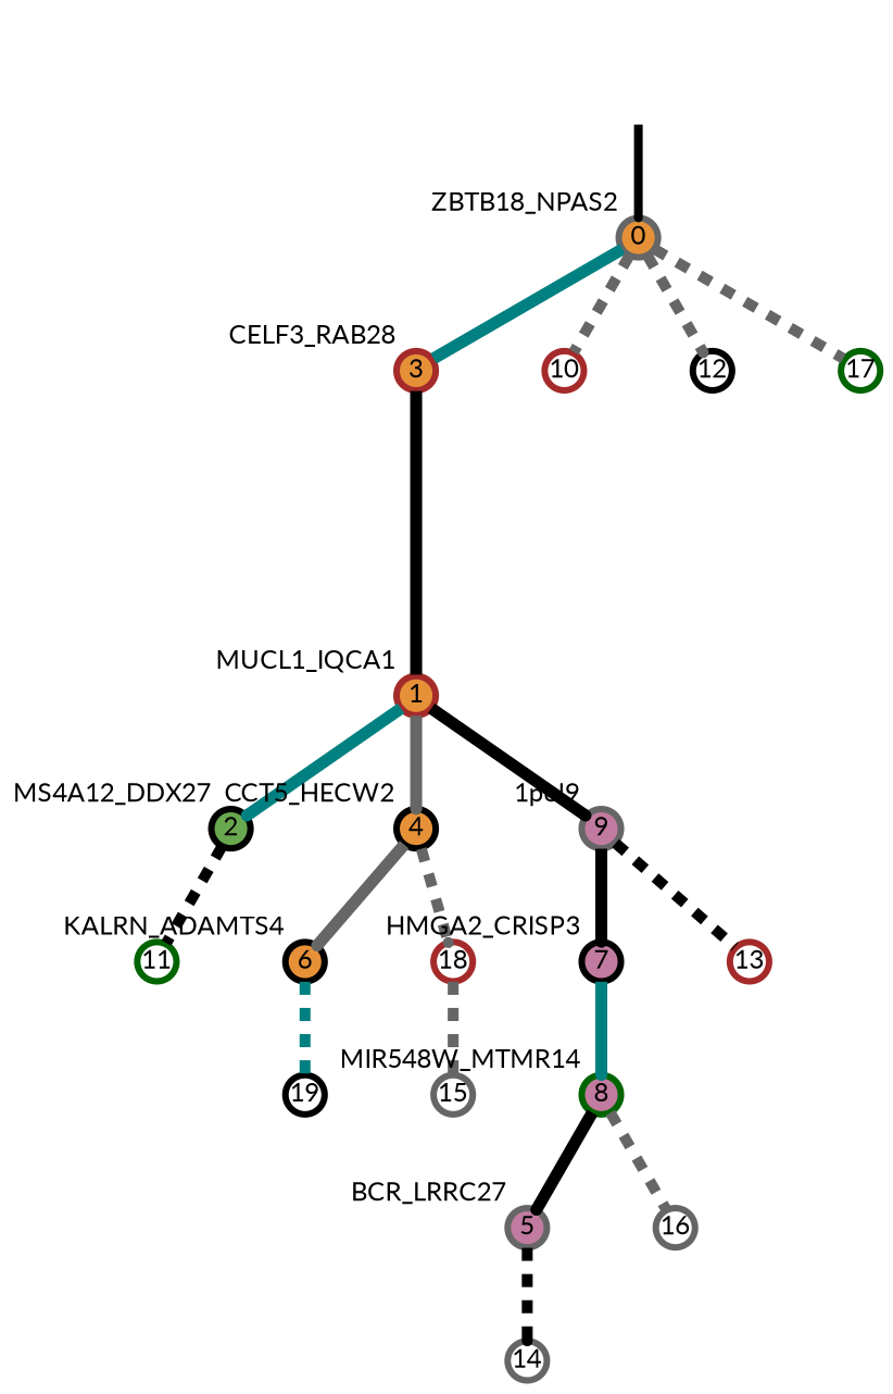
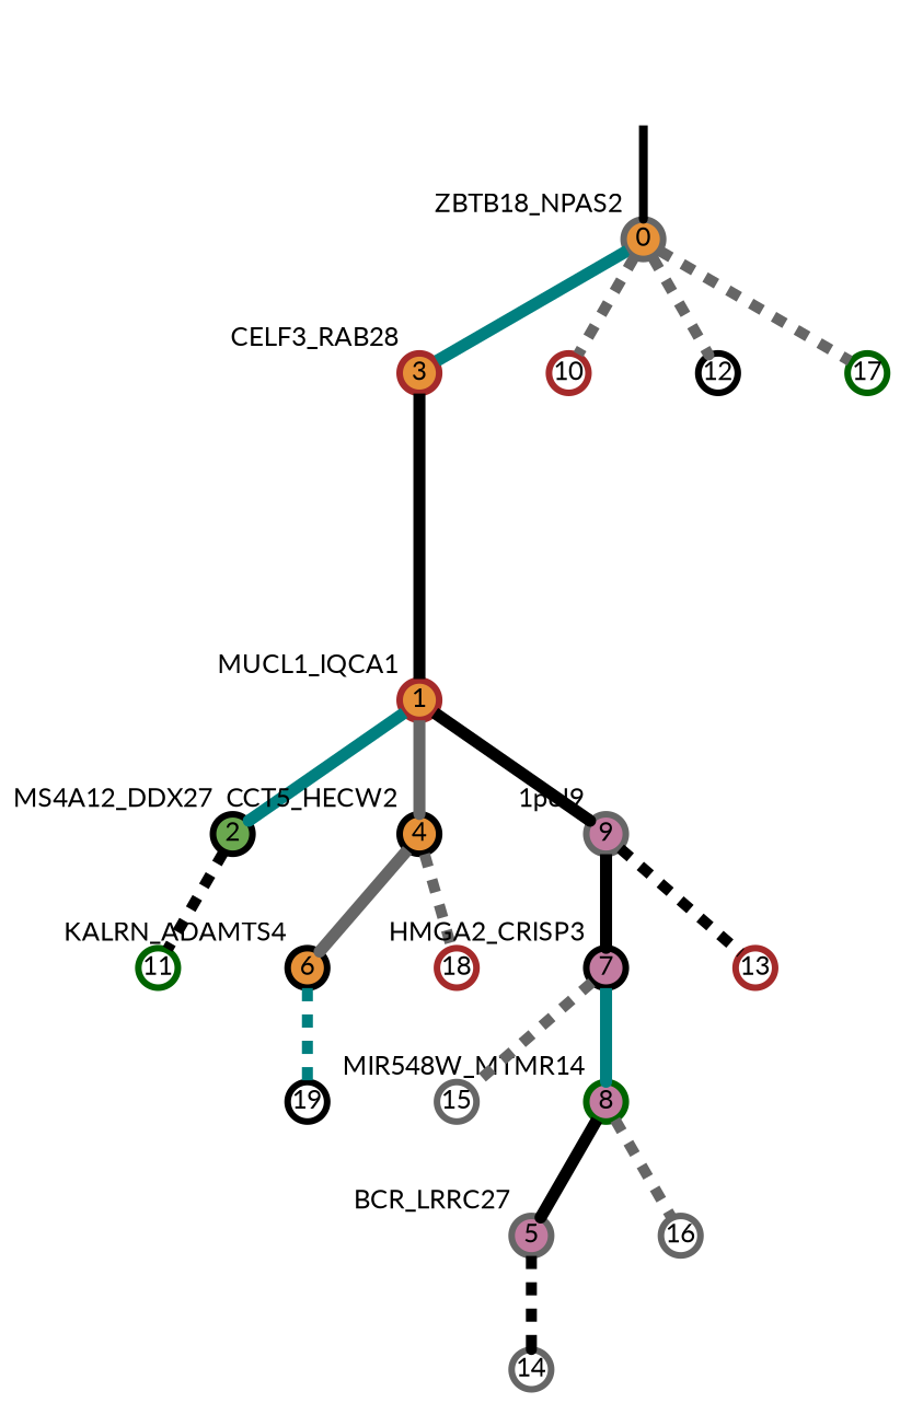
  strict digraph {
    forcelabels=true
    nodesep=0.7
    rankdir=TB
    ranksep=0.6
    splines=false
    node [color=gray40 fillcolor="#c27ba0ff" fixedsize=true fontname=Lato fontsize="12pt" penwidth=3 shape=circle style=filled]
    edge [arrowhead=dot arrowsize=0 color=gray40 minlen=1.1090909242630005 penwidth=5 style=solid]
    0 [fillcolor="#e69138ff" height=0.25 xlabel=ZBTB18_NPAS2]
    3 [color=brown fillcolor="#e69138ff" height=0.25 xlabel=CELF3_RAB28]
    10 [color=brown fillcolor="#6aa84fff" height=0.25 style=solid]
    12 [color=black height=0.25 style=solid]
    17 [color=darkgreen fillcolor="#e69138ff" height=0.25 style=solid]
    1 [color=brown fillcolor="#e69138ff" height=0.25 xlabel=MUCL1_IQCA1]
    2 [color=black fillcolor="#6aa84fff" height=0.25 xlabel=MS4A12_DDX27]
    4 [color=black fillcolor="#e69138ff" height=0.25 xlabel=CCT5_HECW2]
    9 [height=0.25 xlabel="1pol9"]
    11 [color=darkgreen fillcolor="#6aa84fff" height=0.25 style=solid]
    6 [color=black fillcolor="#e69138ff" height=0.25 xlabel=KALRN_ADAMTS4]
    18 [color=brown fillcolor="#e69138ff" height=0.25 style=solid]
    7 [color=black height=0.25 xlabel=HMGA2_CRISP3]
    13 [color=brown height=0.25 style=solid]
    19 [color=black fillcolor="#e69138ff" height=0.25 style=solid]
    8 [color=darkgreen height=0.25 xlabel=MIR548W_MTMR14]
    15 [height=0.25 style=solid]
    5 [height=0.25 xlabel=BCR_LRRC27]
    14 [height=0.25 style=solid]
    16 [height=0.25 style=solid]
    normal [style=invis xlabel=ZBTB18_NPAS2 color="" fillcolor="" fixedsize="" fontname="" fontsize="" shape=""]
    0 -> 3 [arrowhead=onormal color=teal minlen=1.7636363506317139 penwidth=5.5]
    0 -> 10 [arrowhead=onormal style=dashed]
    0 -> 12 [style=dashed]
    0 -> 17 [arrowhead=onormal style=dashed]
    3 -> 1 [arrowhead=onormal color=black minlen=3.0 penwidth=5.5]
    1 -> 2 [color=teal minlen=1.8000000715255737 penwidth=5.5]
    1 -> 4 [minlen=1.545454502105713 penwidth=5.5]
    1 -> 9 [color=black penwidth=5.5]
    2 -> 11 [arrowhead=onormal color=black style=dashed]
    4 -> 6 [minlen=1.218181848526001 penwidth=5.5]
-   4 -> 18 [style=dashed]
+   4 -> 18 [arrowhead=onormal style=dashed]
    9 -> 7 [color=black minlen=1.218181848526001 penwidth=5.5]
    9 -> 13 [arrowhead=onormal color=black style=dashed]
    6 -> 19 [arrowhead=onormal color=teal style=dashed]
    7 -> 8 [color=teal minlen=1.218181848526001 penwidth=5.5]
-   18 -> 15 [arrowhead=onormal style=dashed]
+   7 -> 15 [arrowhead=onormal style=dashed]
    8 -> 5 [color=black minlen=1.3272727727890015 penwidth=5.5]
    8 -> 16 [arrowhead=onormal style=dashed]
    5 -> 14 [color=black style=dashed]
    normal -> 0 [color=black penwidth=4 minlen=""]
  }
